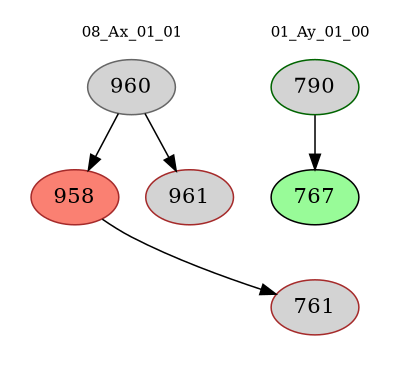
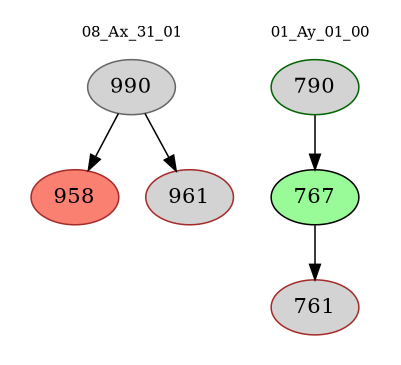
  digraph {
    node [color=brown fillcolor=lightgrey style=filled]
    edge [color=black]
    n1 [color=black fillcolor=palegreen label=767]
    n2 [label=761]
    n3 [color=darkgreen label=790]
-   n4 [color=gray40 label=960]
+   n4 [color=gray40 label=990]
    n5 [fillcolor=salmon label=958]
    n6 [label=961]
    subgraph cluster_1 {
      color=white
      fontsize=10
      label="01_Ay_01_00"
      n1
      n2
      n3
    }
    subgraph cluster_2 {
      color=white
      fontsize=10
-     label="08_Ax_01_01"
+     label="08_Ax_31_01"
      n4
      n5
      n6
    }
-   n5 -> n2
+   n1 -> n2
    n3 -> n1
    n4 -> n5
    n4 -> n6
  }
